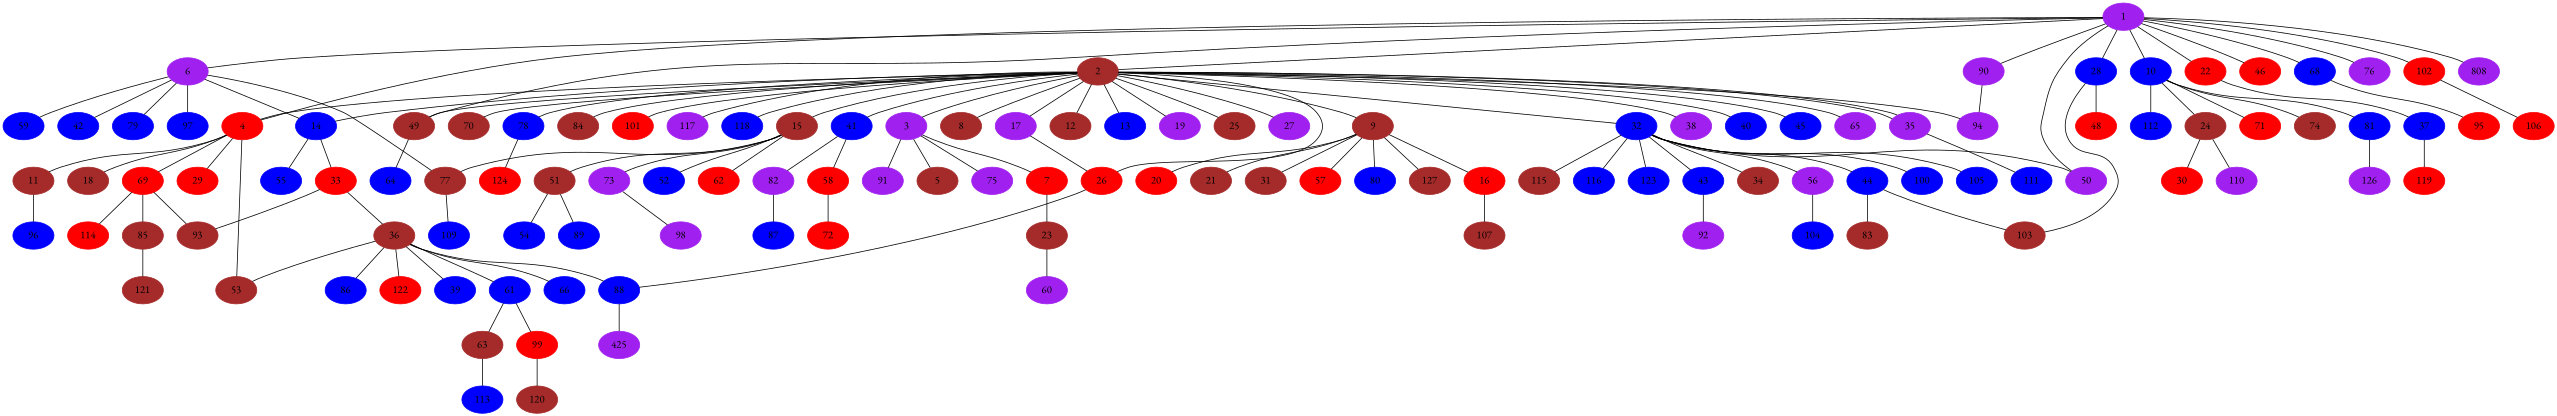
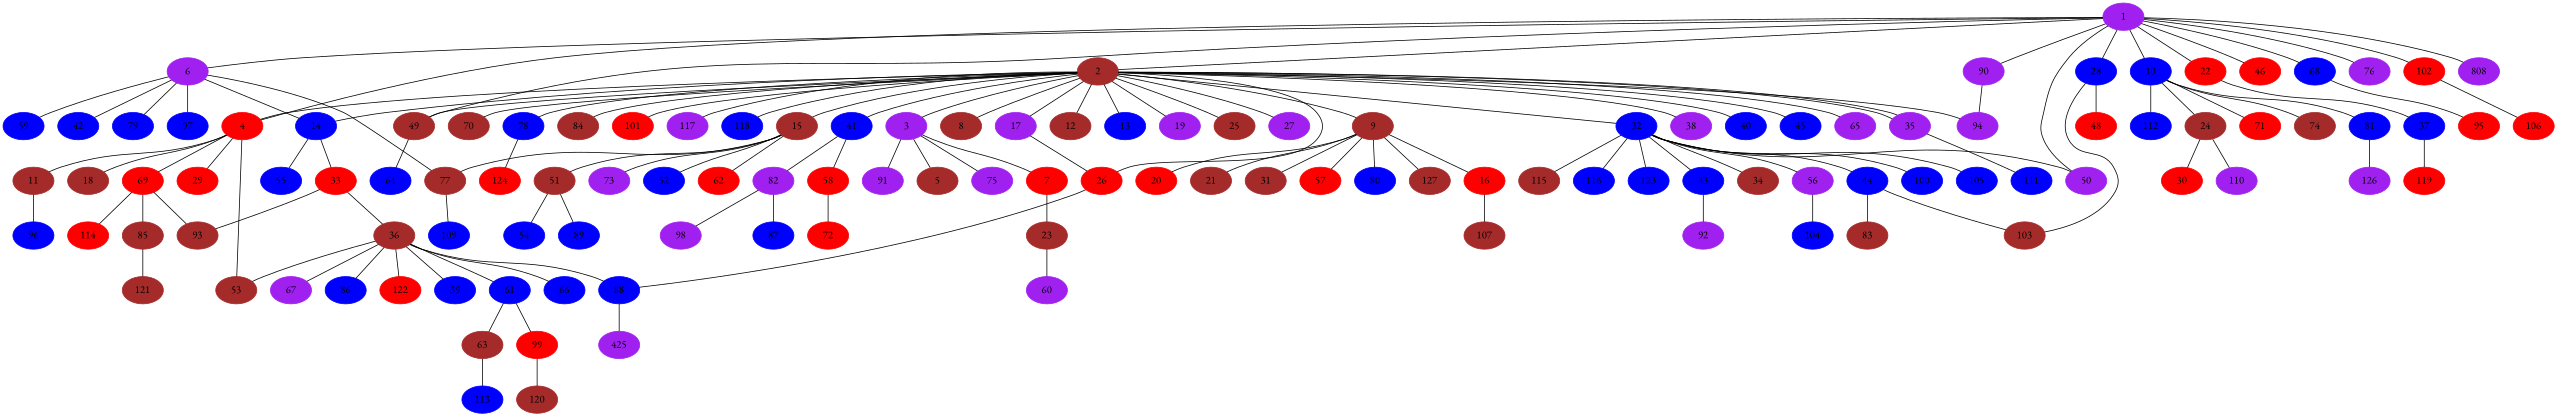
  graph {
    fontname="EB Garamond"
    node [color=blue fontname="EB Garamond" style=filled]
    edge [fontname="EB Garamond"]
    1 [color=purple]
    2 [color=brown]
    4 [color=red]
    6 [color=purple]
    10
    22 [color=red]
    28
    46 [color=red]
    49 [color=brown]
    50 [color=purple]
    68
    76 [color=purple]
    90 [color=purple]
    102 [color=red]
    n15 [color=purple label=808]
    3 [color=purple]
    8 [color=brown]
    9 [color=brown]
    12 [color=brown]
    13
    14
    15 [color=brown]
    17 [color=purple]
    19 [color=purple]
    25 [color=brown]
    26 [color=red]
    27 [color=purple]
    32
    35 [color=purple]
    38 [color=purple]
    40
    41
    45
    65 [color=purple]
    70 [color=brown]
    78
    84 [color=brown]
    94 [color=purple]
    101 [color=red]
    117 [color=purple]
    118
    11 [color=brown]
    18 [color=brown]
    29 [color=red]
    53 [color=brown]
    69 [color=red]
    42
    59
    77 [color=brown]
    79
    97
    24 [color=brown]
    71 [color=red]
    74 [color=brown]
    81
    112
    37
    48 [color=red]
    103 [color=brown]
    64
    95 [color=red]
    106 [color=red]
    5 [color=brown]
    7 [color=red]
    75 [color=purple]
    91 [color=purple]
    16 [color=red]
    20 [color=red]
    21 [color=brown]
    31 [color=brown]
    57 [color=red]
    80
    127 [color=brown]
    33 [color=red]
    55
    51 [color=brown]
    52
    62 [color=red]
    73 [color=purple]
    88
    34 [color=brown]
    43
    44
    56 [color=purple]
    100
    105
    115 [color=brown]
    116
    123
    111
    58 [color=red]
    82 [color=purple]
    124 [color=red]
    23 [color=brown]
    96
    93 [color=brown]
    85 [color=brown]
    114 [color=red]
    109
    60 [color=purple]
    107 [color=brown]
    30 [color=red]
    110 [color=purple]
    126 [color=purple]
    36 [color=brown]
    54
    89
    119 [color=red]
    n109 [color=purple label=425]
    92 [color=purple]
    83 [color=brown]
    104
    39
    61
    66
+   67 [color=purple]
    86
    122 [color=red]
    63 [color=brown]
    99 [color=red]
    72 [color=red]
    87
    98 [color=purple]
    113
    120 [color=brown]
    121 [color=brown]
    1 -- 2
    1 -- 4
    1 -- 6
    1 -- 10
    1 -- 22
    1 -- 28
    1 -- 46
    1 -- 49
    1 -- 50
    1 -- 68
    1 -- 76
    1 -- 90
    1 -- 102
    1 -- n15
    2 -- 4
    2 -- 49
    2 -- 3
    2 -- 8
    2 -- 9
    2 -- 12
    2 -- 13
    2 -- 14
    2 -- 15
    2 -- 17
    2 -- 19
    2 -- 25
    2 -- 26
    2 -- 27
    2 -- 32
    2 -- 35
    2 -- 35
    2 -- 38
    2 -- 40
    2 -- 41
    2 -- 45
    2 -- 65
    2 -- 70
    2 -- 78
    2 -- 84
    2 -- 94
    2 -- 101
    2 -- 117
    2 -- 118
    4 -- 11
    4 -- 18
    4 -- 29
    4 -- 53
    4 -- 69
    6 -- 14
    6 -- 42
    6 -- 59
    6 -- 77
    6 -- 79
    6 -- 97
    10 -- 24
    10 -- 71
    10 -- 74
    10 -- 81
    10 -- 112
    22 -- 37
    28 -- 48
    28 -- 103
    49 -- 64
    68 -- 95
    90 -- 94
    102 -- 106
    3 -- 5
    3 -- 7
    3 -- 75
    3 -- 91
    9 -- 16
    9 -- 20
    9 -- 21
    9 -- 31
    9 -- 57
    9 -- 80
    9 -- 127
    14 -- 33
    14 -- 55
    15 -- 77
    15 -- 51
    15 -- 52
    15 -- 62
    15 -- 73
    17 -- 26
    26 -- 88
    32 -- 50
    32 -- 34
    32 -- 43
    32 -- 44
    32 -- 56
    32 -- 100
    32 -- 105
    32 -- 115
    32 -- 116
    32 -- 123
    35 -- 111
    41 -- 58
    41 -- 82
    78 -- 124
    11 -- 96
    69 -- 93
    69 -- 85
    69 -- 114
    77 -- 109
    24 -- 30
    24 -- 110
    81 -- 126
    37 -- 119
    7 -- 23
    16 -- 107
    33 -- 93
    33 -- 36
    51 -- 54
    51 -- 89
    88 -- n109
    43 -- 92
    44 -- 103
    44 -- 83
    56 -- 104
    58 -- 72
    82 -- 87
-   73 -- 98
+   82 -- 98
    23 -- 60
    85 -- 121
    36 -- 53
    36 -- 88
    36 -- 39
    36 -- 61
    36 -- 66
+   36 -- 67
    36 -- 86
    36 -- 122
    61 -- 63
    61 -- 99
    63 -- 113
    99 -- 120
  }
